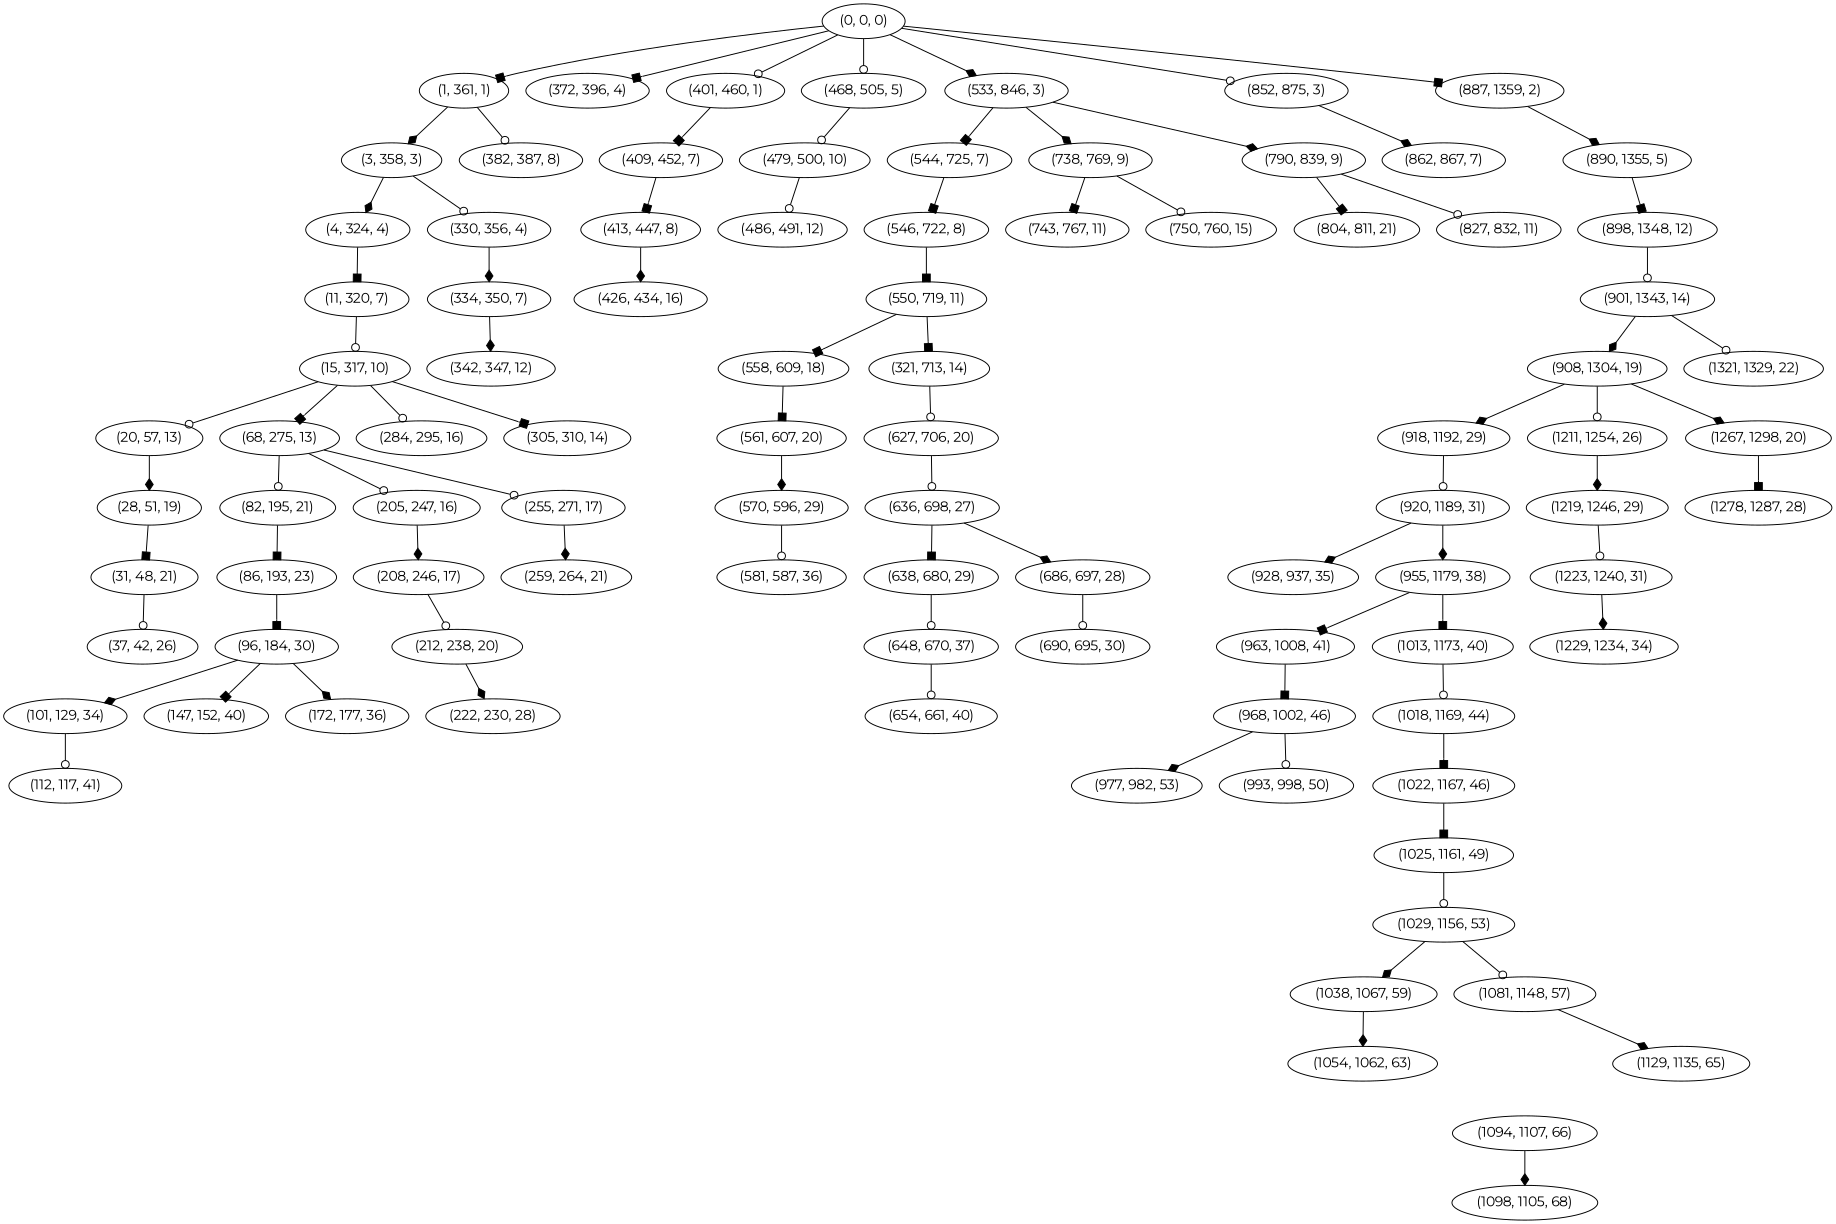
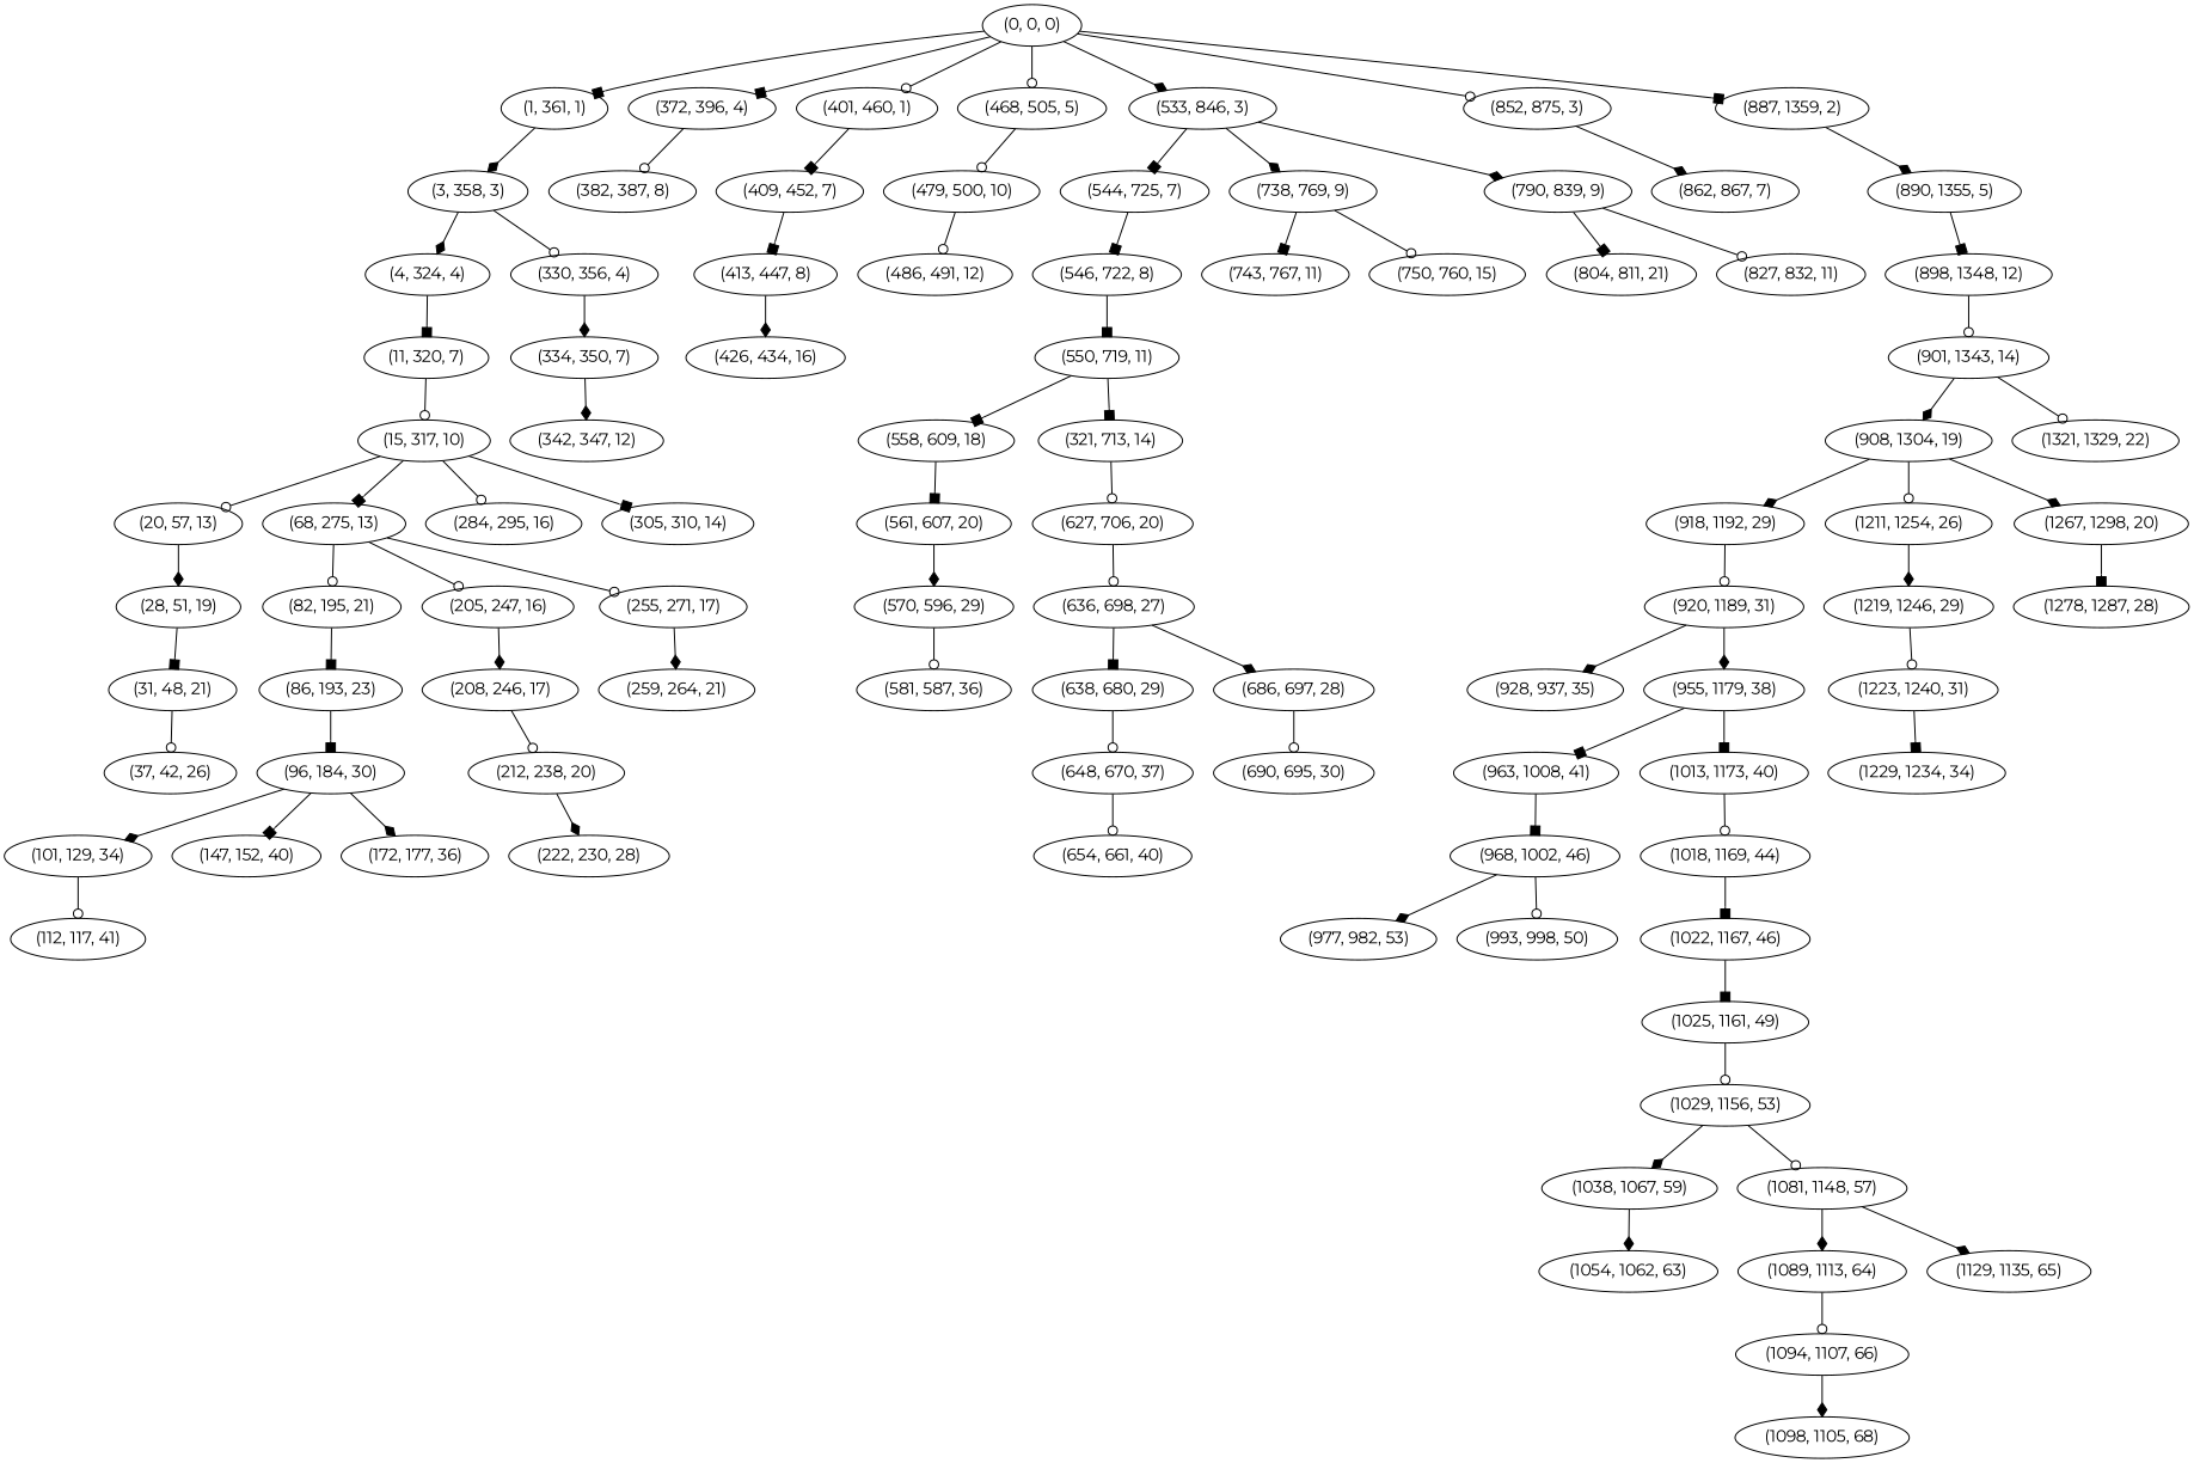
  digraph {
    fontname=Montserrat
    node [fontname=Montserrat]
    edge [arrowhead=odot fontname=Montserrat]
    "(0, 0, 0)"
    "(1, 361, 1)"
    "(372, 396, 4)"
    "(401, 460, 1)"
    "(468, 505, 5)"
    "(533, 846, 3)"
    "(852, 875, 3)"
    "(887, 1359, 2)"
    "(3, 358, 3)"
    "(382, 387, 8)"
    "(409, 452, 7)"
    "(479, 500, 10)"
    "(544, 725, 7)"
    "(738, 769, 9)"
    "(790, 839, 9)"
    "(862, 867, 7)"
    "(890, 1355, 5)"
    "(4, 324, 4)"
    "(330, 356, 4)"
    "(11, 320, 7)"
    n21 [label="(334, 350, 7)"]
    "(15, 317, 10)"
    "(20, 57, 13)"
    "(68, 275, 13)"
    "(284, 295, 16)"
    "(305, 310, 14)"
    "(28, 51, 19)"
    "(82, 195, 21)"
    "(205, 247, 16)"
    "(255, 271, 17)"
    "(31, 48, 21)"
    "(37, 42, 26)"
    "(86, 193, 23)"
    "(208, 246, 17)"
    "(259, 264, 21)"
    "(96, 184, 30)"
    "(101, 129, 34)"
    "(147, 152, 40)"
    "(172, 177, 36)"
    "(112, 117, 41)"
    "(212, 238, 20)"
    "(222, 230, 28)"
    "(342, 347, 12)"
    "(413, 447, 8)"
    "(426, 434, 16)"
    "(486, 491, 12)"
    "(546, 722, 8)"
    "(743, 767, 11)"
    "(750, 760, 15)"
    "(804, 811, 21)"
    "(827, 832, 11)"
    "(550, 719, 11)"
    "(558, 609, 18)"
    n54 [label="(321, 713, 14)"]
    "(561, 607, 20)"
    "(627, 706, 20)"
    "(570, 596, 29)"
    "(581, 587, 36)"
    "(636, 698, 27)"
    "(638, 680, 29)"
    "(686, 697, 28)"
    "(648, 670, 37)"
    "(690, 695, 30)"
    "(654, 661, 40)"
    "(898, 1348, 12)"
    "(901, 1343, 14)"
    "(908, 1304, 19)"
    "(1321, 1329, 22)"
    "(918, 1192, 29)"
    "(1211, 1254, 26)"
    "(1267, 1298, 20)"
    "(920, 1189, 31)"
    "(1219, 1246, 29)"
    "(1278, 1287, 28)"
    "(928, 937, 35)"
    "(955, 1179, 38)"
    "(963, 1008, 41)"
    "(1013, 1173, 40)"
    "(968, 1002, 46)"
    "(1018, 1169, 44)"
    "(977, 982, 53)"
    "(993, 998, 50)"
    "(1022, 1167, 46)"
    "(1025, 1161, 49)"
    "(1029, 1156, 53)"
    "(1038, 1067, 59)"
    "(1081, 1148, 57)"
    n88 [label="(1054, 1062, 63)"]
+   "(1089, 1113, 64)"
    "(1129, 1135, 65)"
    "(1094, 1107, 66)"
    "(1098, 1105, 68)"
    "(1223, 1240, 31)"
    "(1229, 1234, 34)"
    "(0, 0, 0)" -> "(1, 361, 1)" [arrowhead=box]
    "(0, 0, 0)" -> "(372, 396, 4)" [arrowhead=box]
    "(0, 0, 0)" -> "(401, 460, 1)"
    "(0, 0, 0)" -> "(468, 505, 5)"
    "(0, 0, 0)" -> "(533, 846, 3)" [arrowhead=diamond]
    "(0, 0, 0)" -> "(852, 875, 3)"
    "(0, 0, 0)" -> "(887, 1359, 2)" [arrowhead=box]
    "(1, 361, 1)" -> "(3, 358, 3)" [arrowhead=diamond]
-   "(1, 361, 1)" -> "(382, 387, 8)"
+   "(372, 396, 4)" -> "(382, 387, 8)"
    "(401, 460, 1)" -> "(409, 452, 7)" [arrowhead=box]
    "(468, 505, 5)" -> "(479, 500, 10)"
    "(533, 846, 3)" -> "(544, 725, 7)" [arrowhead=box]
    "(533, 846, 3)" -> "(738, 769, 9)" [arrowhead=diamond]
    "(533, 846, 3)" -> "(790, 839, 9)" [arrowhead=diamond]
    "(852, 875, 3)" -> "(862, 867, 7)" [arrowhead=diamond]
    "(887, 1359, 2)" -> "(890, 1355, 5)" [arrowhead=diamond]
    "(3, 358, 3)" -> "(4, 324, 4)" [arrowhead=diamond]
    "(3, 358, 3)" -> "(330, 356, 4)"
    "(409, 452, 7)" -> "(413, 447, 8)" [arrowhead=box]
    "(479, 500, 10)" -> "(486, 491, 12)"
    "(544, 725, 7)" -> "(546, 722, 8)" [arrowhead=box]
    "(738, 769, 9)" -> "(743, 767, 11)" [arrowhead=box]
    "(738, 769, 9)" -> "(750, 760, 15)"
    "(790, 839, 9)" -> "(804, 811, 21)" [arrowhead=box]
    "(790, 839, 9)" -> "(827, 832, 11)"
    "(890, 1355, 5)" -> "(898, 1348, 12)" [arrowhead=box]
    "(4, 324, 4)" -> "(11, 320, 7)" [arrowhead=box]
    "(330, 356, 4)" -> n21 [arrowhead=diamond]
    "(11, 320, 7)" -> "(15, 317, 10)"
    n21 -> "(342, 347, 12)" [arrowhead=diamond]
    "(15, 317, 10)" -> "(20, 57, 13)"
    "(15, 317, 10)" -> "(68, 275, 13)" [arrowhead=box]
    "(15, 317, 10)" -> "(284, 295, 16)"
    "(15, 317, 10)" -> "(305, 310, 14)" [arrowhead=box]
    "(20, 57, 13)" -> "(28, 51, 19)" [arrowhead=diamond]
    "(68, 275, 13)" -> "(82, 195, 21)"
    "(68, 275, 13)" -> "(205, 247, 16)"
    "(68, 275, 13)" -> "(255, 271, 17)"
    "(28, 51, 19)" -> "(31, 48, 21)" [arrowhead=box]
    "(82, 195, 21)" -> "(86, 193, 23)" [arrowhead=box]
    "(205, 247, 16)" -> "(208, 246, 17)" [arrowhead=diamond]
    "(255, 271, 17)" -> "(259, 264, 21)" [arrowhead=diamond]
    "(31, 48, 21)" -> "(37, 42, 26)"
    "(86, 193, 23)" -> "(96, 184, 30)" [arrowhead=box]
    "(208, 246, 17)" -> "(212, 238, 20)"
    "(96, 184, 30)" -> "(101, 129, 34)" [arrowhead=diamond]
    "(96, 184, 30)" -> "(147, 152, 40)" [arrowhead=box]
    "(96, 184, 30)" -> "(172, 177, 36)" [arrowhead=diamond]
    "(101, 129, 34)" -> "(112, 117, 41)"
    "(212, 238, 20)" -> "(222, 230, 28)" [arrowhead=diamond]
    "(413, 447, 8)" -> "(426, 434, 16)" [arrowhead=diamond]
    "(546, 722, 8)" -> "(550, 719, 11)" [arrowhead=box]
    "(550, 719, 11)" -> "(558, 609, 18)" [arrowhead=box]
    "(550, 719, 11)" -> n54 [arrowhead=box]
    "(558, 609, 18)" -> "(561, 607, 20)" [arrowhead=box]
    n54 -> "(627, 706, 20)"
    "(561, 607, 20)" -> "(570, 596, 29)" [arrowhead=diamond]
    "(627, 706, 20)" -> "(636, 698, 27)"
    "(570, 596, 29)" -> "(581, 587, 36)"
    "(636, 698, 27)" -> "(638, 680, 29)" [arrowhead=box]
    "(636, 698, 27)" -> "(686, 697, 28)" [arrowhead=diamond]
    "(638, 680, 29)" -> "(648, 670, 37)"
    "(686, 697, 28)" -> "(690, 695, 30)"
    "(648, 670, 37)" -> "(654, 661, 40)"
    "(898, 1348, 12)" -> "(901, 1343, 14)"
    "(901, 1343, 14)" -> "(908, 1304, 19)" [arrowhead=diamond]
    "(901, 1343, 14)" -> "(1321, 1329, 22)"
    "(908, 1304, 19)" -> "(918, 1192, 29)" [arrowhead=diamond]
    "(908, 1304, 19)" -> "(1211, 1254, 26)"
    "(908, 1304, 19)" -> "(1267, 1298, 20)" [arrowhead=diamond]
    "(918, 1192, 29)" -> "(920, 1189, 31)"
    "(1211, 1254, 26)" -> "(1219, 1246, 29)" [arrowhead=diamond]
    "(1267, 1298, 20)" -> "(1278, 1287, 28)" [arrowhead=box]
    "(920, 1189, 31)" -> "(928, 937, 35)" [arrowhead=diamond]
    "(920, 1189, 31)" -> "(955, 1179, 38)" [arrowhead=diamond]
    "(1219, 1246, 29)" -> "(1223, 1240, 31)"
    "(955, 1179, 38)" -> "(963, 1008, 41)" [arrowhead=box]
    "(955, 1179, 38)" -> "(1013, 1173, 40)" [arrowhead=box]
    "(963, 1008, 41)" -> "(968, 1002, 46)" [arrowhead=box]
    "(1013, 1173, 40)" -> "(1018, 1169, 44)"
    "(968, 1002, 46)" -> "(977, 982, 53)" [arrowhead=diamond]
    "(968, 1002, 46)" -> "(993, 998, 50)"
    "(1018, 1169, 44)" -> "(1022, 1167, 46)" [arrowhead=box]
    "(1022, 1167, 46)" -> "(1025, 1161, 49)" [arrowhead=box]
    "(1025, 1161, 49)" -> "(1029, 1156, 53)"
    "(1029, 1156, 53)" -> "(1038, 1067, 59)" [arrowhead=diamond]
    "(1029, 1156, 53)" -> "(1081, 1148, 57)"
    "(1038, 1067, 59)" -> n88 [arrowhead=diamond]
+   "(1081, 1148, 57)" -> "(1089, 1113, 64)" [arrowhead=diamond]
    "(1081, 1148, 57)" -> "(1129, 1135, 65)" [arrowhead=diamond]
+   "(1089, 1113, 64)" -> "(1094, 1107, 66)"
    "(1094, 1107, 66)" -> "(1098, 1105, 68)" [arrowhead=diamond]
-   "(1223, 1240, 31)" -> "(1229, 1234, 34)" [arrowhead=diamond]
+   "(1223, 1240, 31)" -> "(1229, 1234, 34)" [arrowhead=box]
  }
